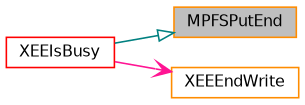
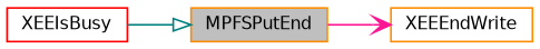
  digraph {
    rankdir=LR
    node [color=darkorange fillcolor=white fontname=Helvetica fontsize=10 shape=record style=filled]
    edge [fontname=Helvetica fontsize=10 labelfontname=Helvetica labelfontsize=10 style=solid]
    n1 [fillcolor=grey75 fontcolor=black height=0.2 label=MPFSPutEnd width=0.4]
    n2 [height=0.2 label=XEEEndWrite width=0.4]
    n3 [color=red height=0.2 label=XEEIsBusy width=0.4]
-   n3 -> n2 [arrowhead=vee color=deeppink]
+   n1 -> n2 [arrowhead=vee color=deeppink]
    n3 -> n1 [arrowhead=onormal color=teal]
  }
